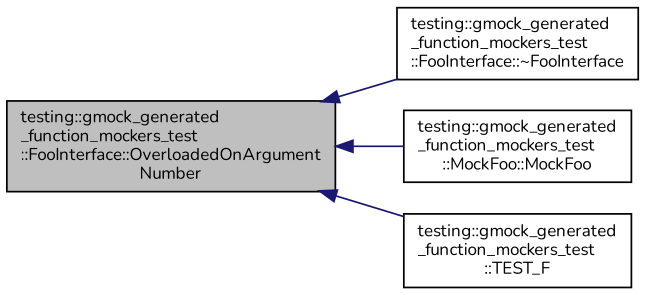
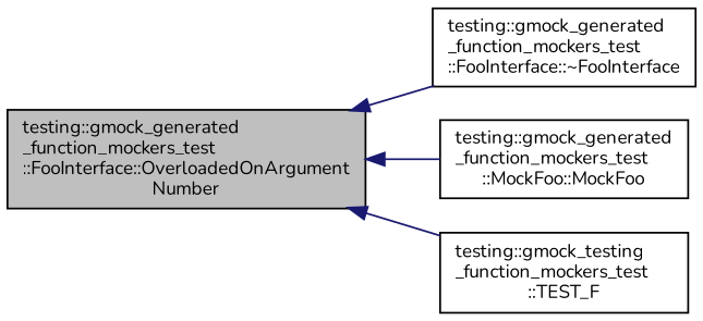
  digraph {
    rankdir=LR
    fontname=Nunito
    node [color=black fillcolor=white fontname=Nunito fontsize=10 shape=record style=filled]
    edge [color=midnightblue dir=back fontname=Nunito fontsize=10 labelfontname=Helvetica labelfontsize=10 style=solid]
    n1 [fillcolor=grey75 fontcolor=black height=0.2 label="testing::gmock_generated\l_function_mockers_test\l::FooInterface::OverloadedOnArgument\lNumber" width=0.4]
    n2 [height=0.2 label="testing::gmock_generated\l_function_mockers_test\l::FooInterface::~FooInterface" width=0.4]
    n3 [height=0.2 label="testing::gmock_generated\l_function_mockers_test\l::MockFoo::MockFoo" width=0.4]
-   n4 [height=0.2 label="testing::gmock_generated\l_function_mockers_test\l::TEST_F" width=0.4]
+   n4 [height=0.2 label="testing::gmock_testing\l_function_mockers_test\l::TEST_F" width=0.4]
    n1 -> n2
    n1 -> n3
    n1 -> n4
  }
